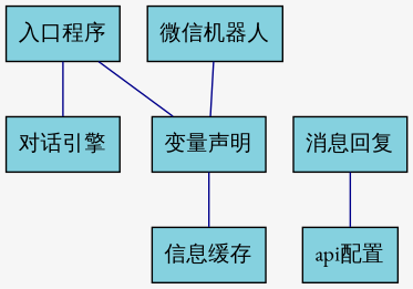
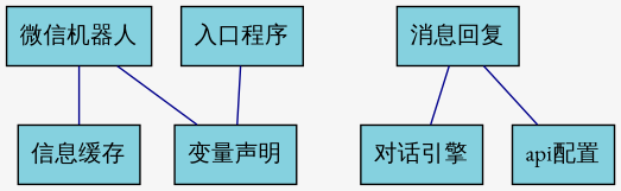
  graph {
    bgcolor="#f6f6f6"
    color="#b5e77d"
    fillcolor="#b5e77d"
    fontname="EB Garamond"
    rankdir=BT
    style=filled
    node [color=black fillcolor="#85d1df" fontname="EB Garamond" shape=box style=filled]
    edge [color=darkblue fontcolor=darkblue fontname="EB Garamond"]
    n1 [label="微信机器人"]
    n2 [label="入口程序"]
    n3 [label="对话引擎"]
    n4 [label="消息回复"]
    n5 [label="变量声明"]
    n6 [label="信息缓存"]
    n7 [label="api配置"]
-   n3 -- n2
+   n3 -- n4
    n5 -- n1
    n5 -- n2
-   n6 -- n5
+   n6 -- n1
    n7 -- n4
  }
